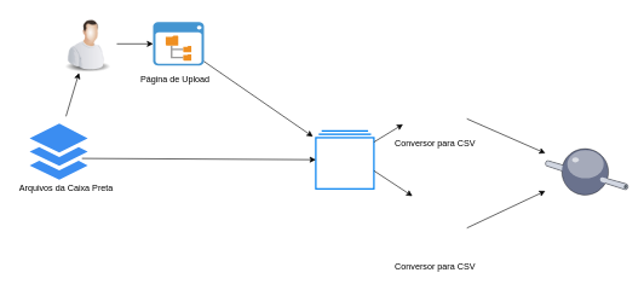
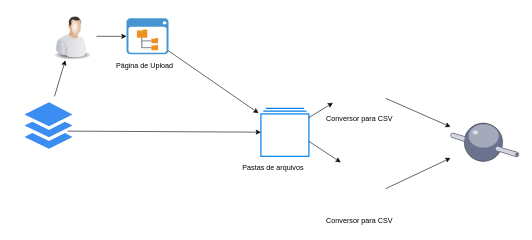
  <mxCell id="0" />
  <mxCell id="1" parent="0" />
  <mxCell id="2" value="" style="html=1;aspect=fixed;strokeColor=none;shadow=0;align=center;verticalAlign=top;fillColor=#3B8DF1;shape=mxgraph.gcp2.files" vertex="1" parent="1"><mxGeometry x="40" y="170" width="80" height="77.6" as="geometry" /></mxCell>
  <mxCell id="3" value="" style="html=1;verticalLabelPosition=bottom;align=center;labelBackgroundColor=#ffffff;verticalAlign=top;strokeWidth=2;strokeColor=#0080F0;shadow=0;dashed=0;shape=mxgraph.ios7.icons.folders;" vertex="1" parent="1"><mxGeometry x="434" y="180" width="80" height="80" as="geometry" /></mxCell>
  <mxCell id="4" value="" style="endArrow=classic;html=1;exitX=0.9;exitY=0.619;exitDx=0;exitDy=0;exitPerimeter=0;" edge="1" parent="1" source="2" target="3"><mxGeometry width="50" height="50" relative="1" as="geometry"><mxPoint x="410" y="300" as="sourcePoint" /><mxPoint x="460" y="250" as="targetPoint" /></mxGeometry></mxCell>
- <mxCell id="5" value="Arquivos da Caixa Preta" style="text;html=1;resizable=0;autosize=1;align=center;verticalAlign=middle;points=[];fillColor=none;strokeColor=none;rounded=0;" vertex="1" parent="1"><mxGeometry y="250" width="140" height="20" as="geometry" x="20" /></mxCell>
+ <mxCell id="6" value="Pastas de arquivos" style="text;html=1;resizable=0;autosize=1;align=center;verticalAlign=middle;points=[];fillColor=none;strokeColor=none;rounded=0;" vertex="1" parent="1"><mxGeometry x="394" y="270" width="120" height="20" as="geometry" /></mxCell>
  <mxCell id="7" value="" style="shape=image;html=1;verticalAlign=top;verticalLabelPosition=bottom;labelBackgroundColor=#ffffff;imageAspect=0;aspect=fixed;image=https://cdn4.iconfinder.com/data/icons/seo-and-data/500/data-filter-128.png" vertex="1" parent="1"><mxGeometry x="554" y="100" width="88" height="88" as="geometry" /></mxCell>
  <mxCell id="8" value="" style="shape=image;html=1;verticalAlign=top;verticalLabelPosition=bottom;labelBackgroundColor=#ffffff;imageAspect=0;aspect=fixed;image=https://cdn4.iconfinder.com/data/icons/seo-and-data/500/data-filter-128.png" vertex="1" parent="1"><mxGeometry x="554" y="270" width="88" height="88" as="geometry" /></mxCell>
  <mxCell id="9" value="" style="image;html=1;labelBackgroundColor=#ffffff;image=img/lib/clip_art/people/Worker_Man_128x128.png" vertex="1" parent="1"><mxGeometry x="80" y="20" width="80" height="80" as="geometry" /></mxCell>
  <mxCell id="10" value="" style="shadow=0;dashed=0;html=1;strokeColor=none;fillColor=#4495D1;labelPosition=center;verticalLabelPosition=bottom;verticalAlign=top;align=center;outlineConnect=0;shape=mxgraph.veeam.2d.file_system_browser;" vertex="1" parent="1"><mxGeometry x="210" y="30" width="70" height="60" as="geometry" /></mxCell>
  <mxCell id="11" style="edgeStyle=orthogonalEdgeStyle;rounded=0;orthogonalLoop=1;jettySize=auto;html=1;" edge="1" parent="1" source="9" target="10"><mxGeometry relative="1" as="geometry" /></mxCell>
  <mxCell id="12" value="Página de Upload" style="text;html=1;resizable=0;autosize=1;align=center;verticalAlign=middle;points=[];fillColor=none;strokeColor=none;rounded=0;" vertex="1" parent="1"><mxGeometry x="185" y="100" width="110" height="20" as="geometry" /></mxCell>
  <mxCell id="13" value="" style="endArrow=classic;html=1;" edge="1" parent="1" target="9"><mxGeometry width="50" height="50" relative="1" as="geometry"><mxPoint x="90" y="160" as="sourcePoint" /><mxPoint x="460" y="250" as="targetPoint" /></mxGeometry></mxCell>
  <mxCell id="14" value="" style="endArrow=classic;html=1;entryX=-0.05;entryY=0.1;entryDx=0;entryDy=0;entryPerimeter=0;" edge="1" parent="1" source="10" target="3"><mxGeometry width="50" height="50" relative="1" as="geometry"><mxPoint x="410" y="300" as="sourcePoint" /><mxPoint x="460" y="250" as="targetPoint" /></mxGeometry></mxCell>
  <mxCell id="15" value="" style="endArrow=classic;html=1;" edge="1" parent="1" source="3" target="7"><mxGeometry width="50" height="50" relative="1" as="geometry"><mxPoint x="410" y="300" as="sourcePoint" /><mxPoint x="460" y="250" as="targetPoint" /></mxGeometry></mxCell>
  <mxCell id="16" value="" style="endArrow=classic;html=1;entryX=0.148;entryY=0;entryDx=0;entryDy=0;entryPerimeter=0;exitX=1;exitY=0.688;exitDx=0;exitDy=0;exitPerimeter=0;" edge="1" parent="1" source="3" target="8"><mxGeometry width="50" height="50" relative="1" as="geometry"><mxPoint x="524" y="205.484" as="sourcePoint" /><mxPoint x="564" y="180.968" as="targetPoint" /></mxGeometry></mxCell>
  <mxCell id="17" value="Conversor para CSV" style="text;html=1;resizable=0;autosize=1;align=center;verticalAlign=middle;points=[];fillColor=none;strokeColor=none;rounded=0;" vertex="1" parent="1"><mxGeometry x="533" y="188" width="130" height="20" as="geometry" /></mxCell>
  <mxCell id="18" value="Conversor para CSV" style="text;html=1;resizable=0;autosize=1;align=center;verticalAlign=middle;points=[];fillColor=none;strokeColor=none;rounded=0;" vertex="1" parent="1"><mxGeometry x="533" y="358" width="130" height="20" as="geometry" /></mxCell>
  <mxCell id="19" value="" style="verticalLabelPosition=bottom;aspect=fixed;html=1;verticalAlign=top;strokeColor=none;align=center;outlineConnect=0;shape=mxgraph.citrix.middleware;" vertex="1" parent="1"><mxGeometry x="750" y="202" width="114" height="68" as="geometry" /></mxCell>
  <mxCell id="20" value="" style="endArrow=classic;html=1;" edge="1" parent="1" source="7" target="19"><mxGeometry width="50" height="50" relative="1" as="geometry"><mxPoint x="524" y="205" as="sourcePoint" /><mxPoint x="564" y="180.968" as="targetPoint" /></mxGeometry></mxCell>
  <mxCell id="21" value="" style="endArrow=classic;html=1;exitX=1;exitY=0.5;exitDx=0;exitDy=0;" edge="1" parent="1" source="8" target="19"><mxGeometry width="50" height="50" relative="1" as="geometry"><mxPoint x="652" y="173.368" as="sourcePoint" /><mxPoint x="760" y="220.909" as="targetPoint" /></mxGeometry></mxCell>
